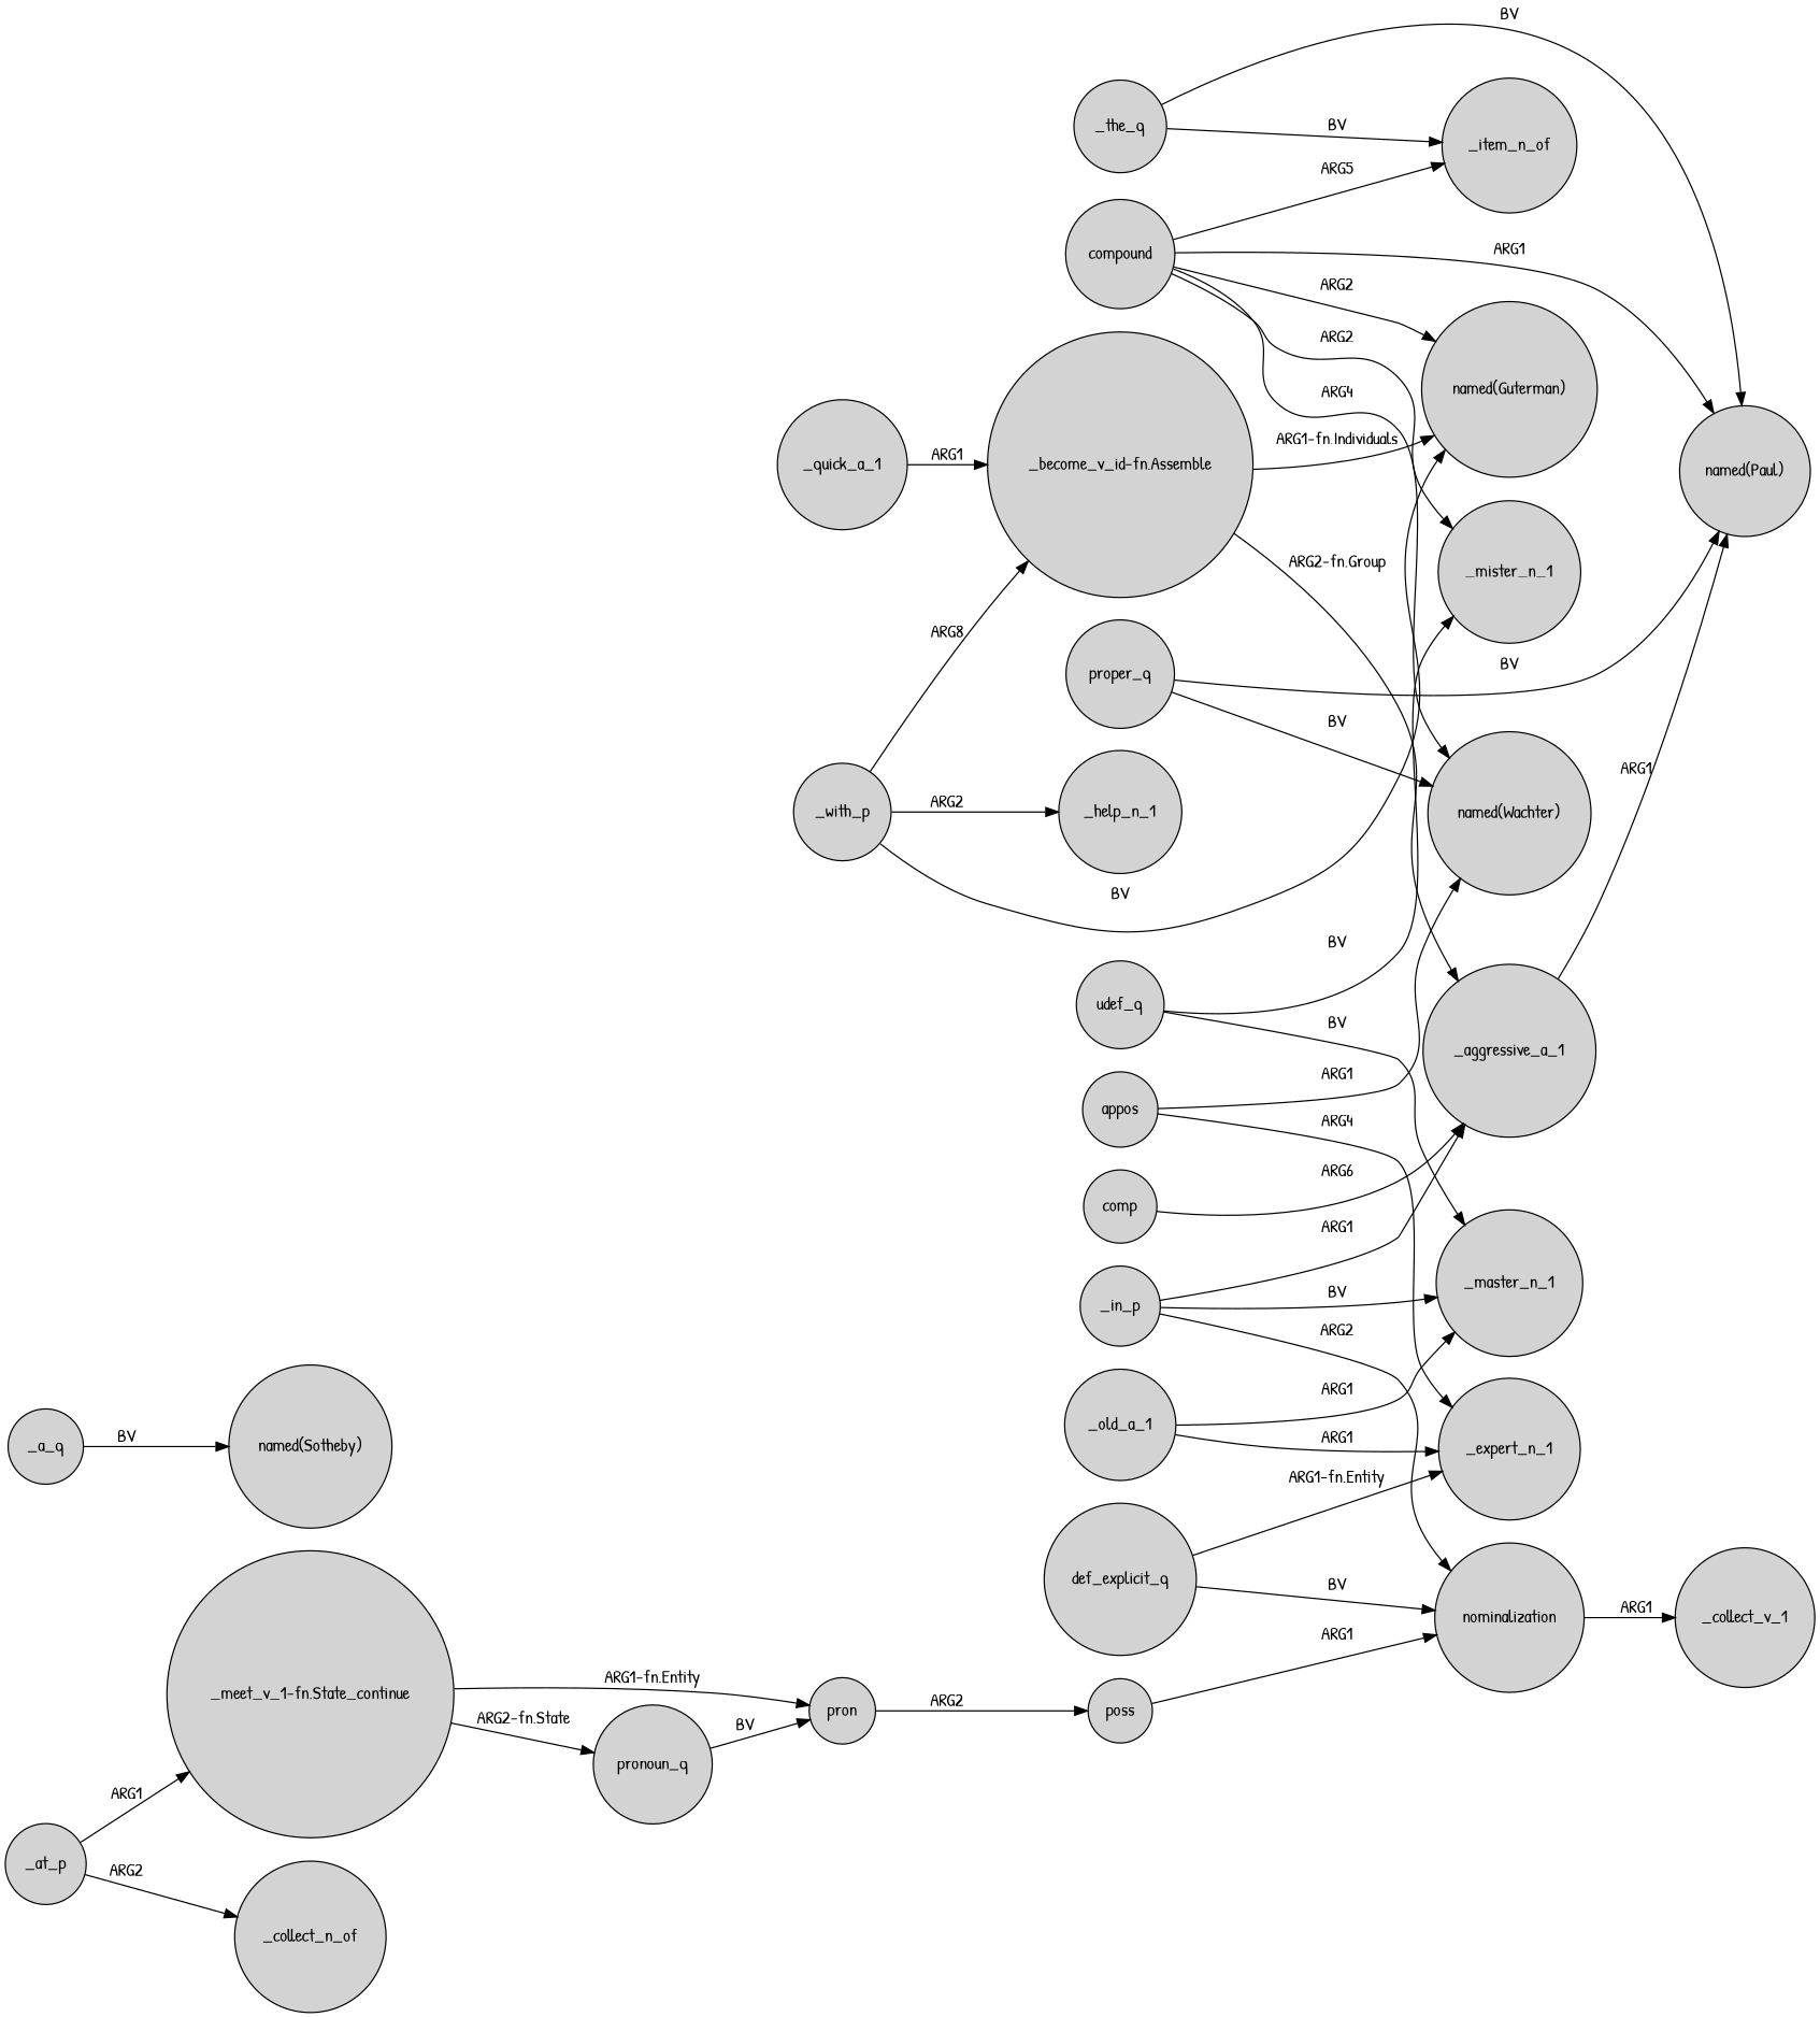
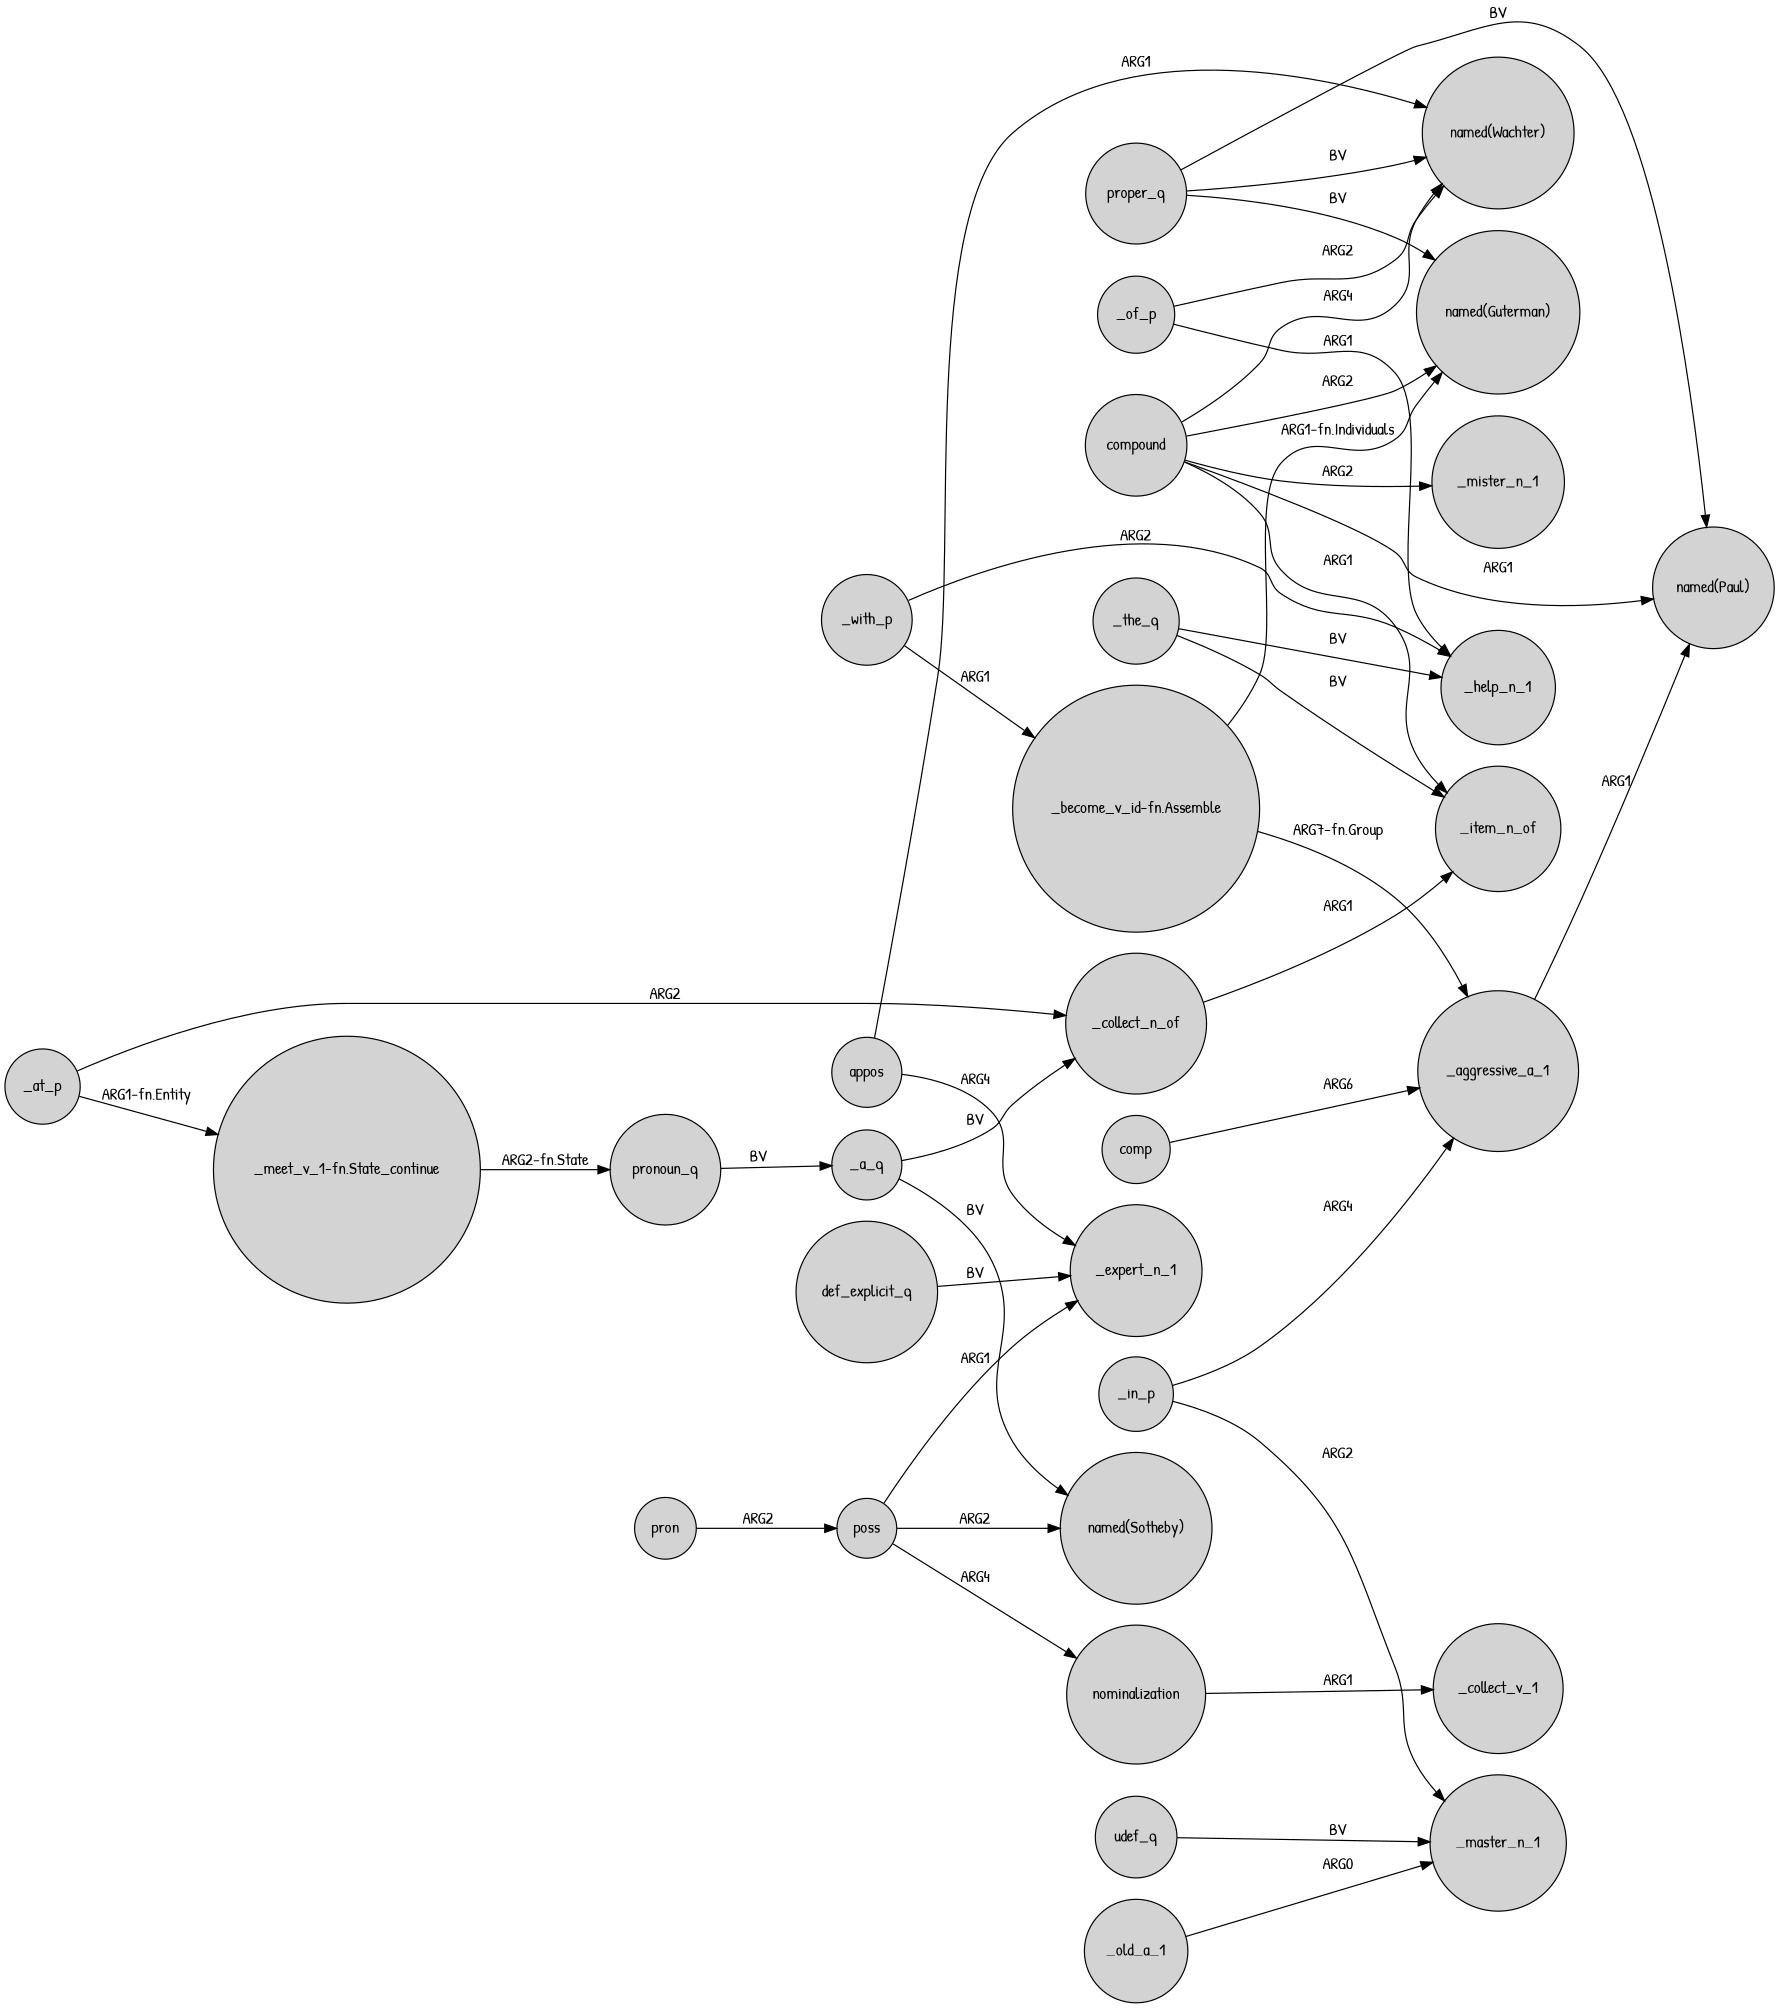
  digraph {
    fontname="Patrick Hand"
    rankdir=LR
    node [fontname="Patrick Hand" shape=circle style=filled]
    edge [fontname="Patrick Hand"]
    proper_q
    "named(Wachter)"
    "named(Paul)"
    "named(Guterman)"
    compound
    _mister_n_1
    _item_n_of
    _the_q
    _help_n_1
    appos
    _expert_n_1
+   _of_p
    poss
    "named(Sotheby)"
    nominalization
    _collect_v_1
    pron
    _aggressive_a_1
    n19 [label=_collect_n_of]
    _at_p
    "_meet_v_1-fn.State_continue"
    pronoun_q
    "_become_v_id-fn.Assemble"
    udef_q
    _master_n_1
    _old_a_1
    _in_p
    _a_q
    def_explicit_q
    _with_p
    comp
-   _quick_a_1
    proper_q -> "named(Wachter)" [label=BV]
    proper_q -> "named(Paul)" [label=BV]
-   _with_p -> "named(Guterman)" [label=BV]
+   proper_q -> "named(Guterman)" [label=BV]
    compound -> "named(Wachter)" [label=ARG4]
    compound -> "named(Paul)" [label=ARG1]
    compound -> "named(Guterman)" [label=ARG2]
    compound -> _mister_n_1 [label=ARG2]
-   compound -> _item_n_of [label=ARG5]
+   compound -> _item_n_of [label=ARG1]
    _the_q -> _item_n_of [label=BV]
-   _the_q -> "named(Paul)" [label=BV]
+   _the_q -> _help_n_1 [label=BV]
    appos -> "named(Wachter)" [label=ARG1]
    appos -> _expert_n_1 [label=ARG4]
-   _old_a_1 -> _expert_n_1 [label=ARG1]
-   poss -> nominalization [label=ARG1]
+   _of_p -> "named(Wachter)" [label=ARG2]
+   _of_p -> _help_n_1 [label=ARG1]
+   poss -> _expert_n_1 [label=ARG1]
+   poss -> "named(Sotheby)" [label=ARG2]
+   poss -> nominalization [label=ARG4]
    nominalization -> _collect_v_1 [label=ARG1]
    pron -> poss [label=ARG2]
    _aggressive_a_1 -> "named(Paul)" [label=ARG1]
+   n19 -> _item_n_of [label=ARG1]
    _at_p -> n19 [label=ARG2]
-   _at_p -> "_meet_v_1-fn.State_continue" [label=ARG1]
-   "_meet_v_1-fn.State_continue" -> pron [label="ARG1-fn.Entity"]
+   _at_p -> "_meet_v_1-fn.State_continue" [label="ARG1-fn.Entity"]
    "_meet_v_1-fn.State_continue" -> pronoun_q [label="ARG2-fn.State"]
-   pronoun_q -> pron [label=BV]
+   pronoun_q -> _a_q [label=BV]
    "_become_v_id-fn.Assemble" -> "named(Guterman)" [label="ARG1-fn.Individuals"]
-   "_become_v_id-fn.Assemble" -> _aggressive_a_1 [label="ARG2-fn.Group"]
-   udef_q -> _mister_n_1 [label=BV]
+   "_become_v_id-fn.Assemble" -> _aggressive_a_1 [label="ARG7-fn.Group"]
    udef_q -> _master_n_1 [label=BV]
-   _old_a_1 -> _master_n_1 [label=ARG1]
-   _in_p -> nominalization [label=ARG2]
-   _in_p -> _aggressive_a_1 [label=ARG1]
-   _in_p -> _master_n_1 [label=BV]
+   _old_a_1 -> _master_n_1 [label=ARG0]
+   _in_p -> _aggressive_a_1 [label=ARG4]
+   _in_p -> _master_n_1 [label=ARG2]
    _a_q -> "named(Sotheby)" [label=BV]
-   def_explicit_q -> _expert_n_1 [label="ARG1-fn.Entity"]
-   def_explicit_q -> nominalization [label=BV]
+   _a_q -> n19 [label=BV]
+   def_explicit_q -> _expert_n_1 [label=BV]
    _with_p -> _help_n_1 [label=ARG2]
-   _with_p -> "_become_v_id-fn.Assemble" [label=ARG8]
+   _with_p -> "_become_v_id-fn.Assemble" [label=ARG1]
    comp -> _aggressive_a_1 [label=ARG6]
-   _quick_a_1 -> "_become_v_id-fn.Assemble" [label=ARG1]
  }
